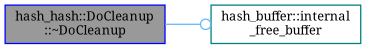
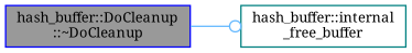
  digraph {
    rankdir=LR
    fontname="Noto Serif"
    node [fontname="Noto Serif" fontsize=10 shape=box style=filled]
-   n1 [color=blue fillcolor=grey60 fontcolor=black height=0.2 label="hash_hash::DoCleanup\l::~DoCleanup" width=0.4]
+   n1 [color=blue fillcolor=grey60 fontcolor=black height=0.2 label="hash_buffer::DoCleanup\l::~DoCleanup" width=0.4]
    n2 [color=teal fillcolor=white height=0.2 label="hash_buffer::internal\l_free_buffer" width=0.4]
    n1 -> n2 [color=steelblue1 fontname="Noto Serif" fontsize=10 labelfontname=Helvetica labelfontsize=10 style=solid arrowhead=odot]
  }
